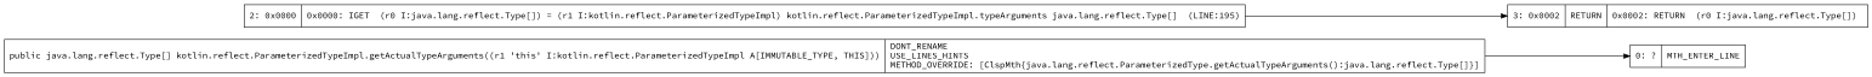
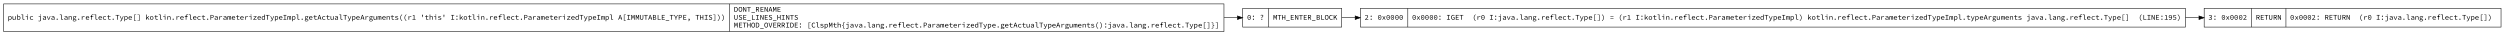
  digraph {
    fontname="Source Code Pro"
    rankdir=LR
    node [fontname="Source Code Pro" shape=record]
    edge [fontname="Source Code Pro"]
-   n1 [label="{0\:\ ?|MTH_ENTER_LINE\l}"]
+   n1 [label="{0\:\ ?|MTH_ENTER_BLOCK\l}"]
    n2 [label="{2\:\ 0x0000|0x0000: IGET  (r0 I:java.lang.reflect.Type[]) = (r1 I:kotlin.reflect.ParameterizedTypeImpl) kotlin.reflect.ParameterizedTypeImpl.typeArguments java.lang.reflect.Type[]  (LINE:195)\l}"]
    n3 [label="{3\:\ 0x0002|RETURN\l|0x0002: RETURN  (r0 I:java.lang.reflect.Type[]) \l}"]
    n4 [label="{public java.lang.reflect.Type[] kotlin.reflect.ParameterizedTypeImpl.getActualTypeArguments((r1 'this' I:kotlin.reflect.ParameterizedTypeImpl A[IMMUTABLE_TYPE, THIS]))  | DONT_RENAME\lUSE_LINES_HINTS\lMETHOD_OVERRIDE: [ClspMth\{java.lang.reflect.ParameterizedType.getActualTypeArguments():java.lang.reflect.Type[]\}]\l}"]
+   n1 -> n2
    n2 -> n3
    n4 -> n1
  }
